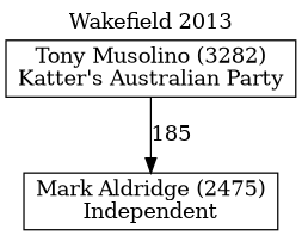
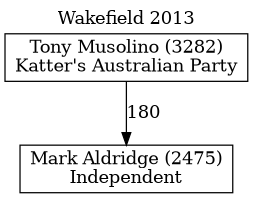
  digraph {
    label="Wakefield 2013"
    labelloc=t
    mclimit=10
    node [shape=box]
    n1 [label="Mark Aldridge (2475)\nIndependent"]
    n2 [label="Tony Musolino (3282)\nKatter's Australian Party"]
-   n2 -> n1 [label=185]
+   n2 -> n1 [label=180]
  }
